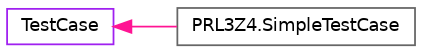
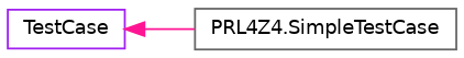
  digraph {
    rankdir=LR
    node [fillcolor=white fontname=Helvetica fontsize=10 shape=record style=filled]
    n1 [color=purple height=0.2 label=TestCase width=0.4]
-   n2 [color=gray40 height=0.2 label="PRL3Z4.SimpleTestCase" width=0.4]
+   n2 [color=gray40 height=0.2 label="PRL4Z4.SimpleTestCase" width=0.4]
    n1 -> n2 [color=deeppink dir=back fontname=Helvetica fontsize=10 labelfontname=Helvetica labelfontsize=10 style=solid]
  }
